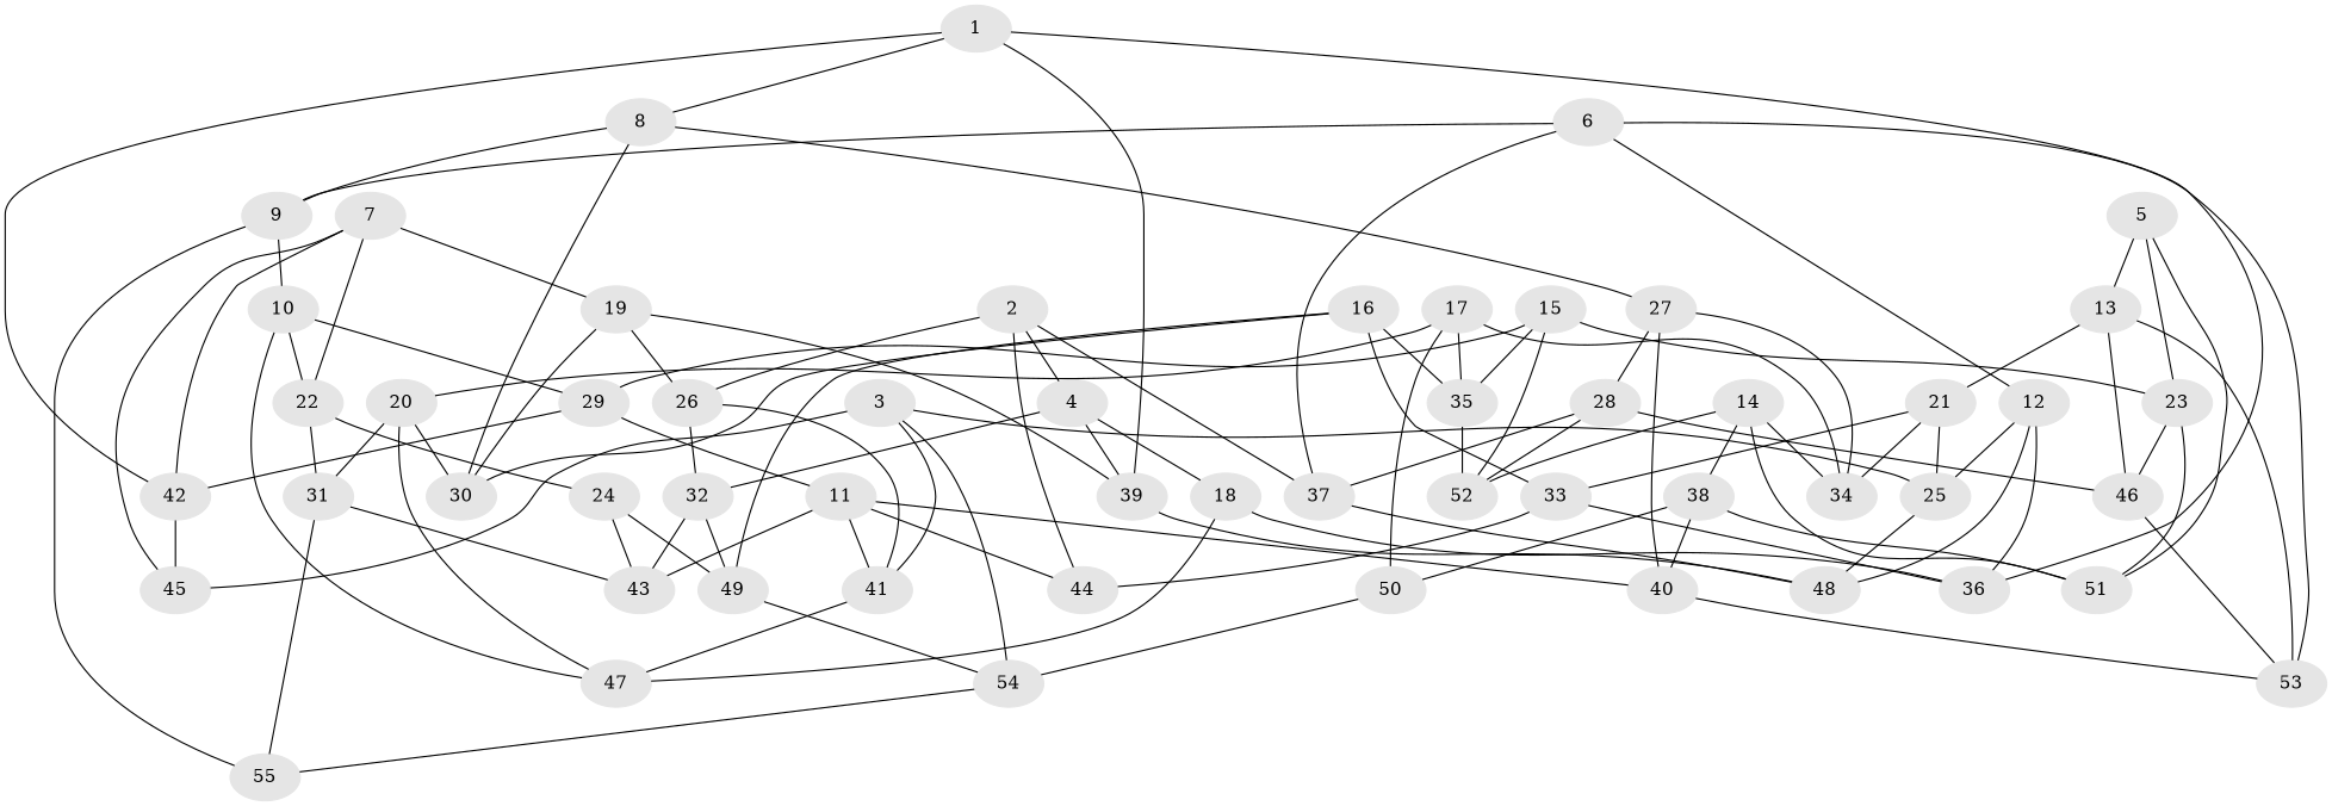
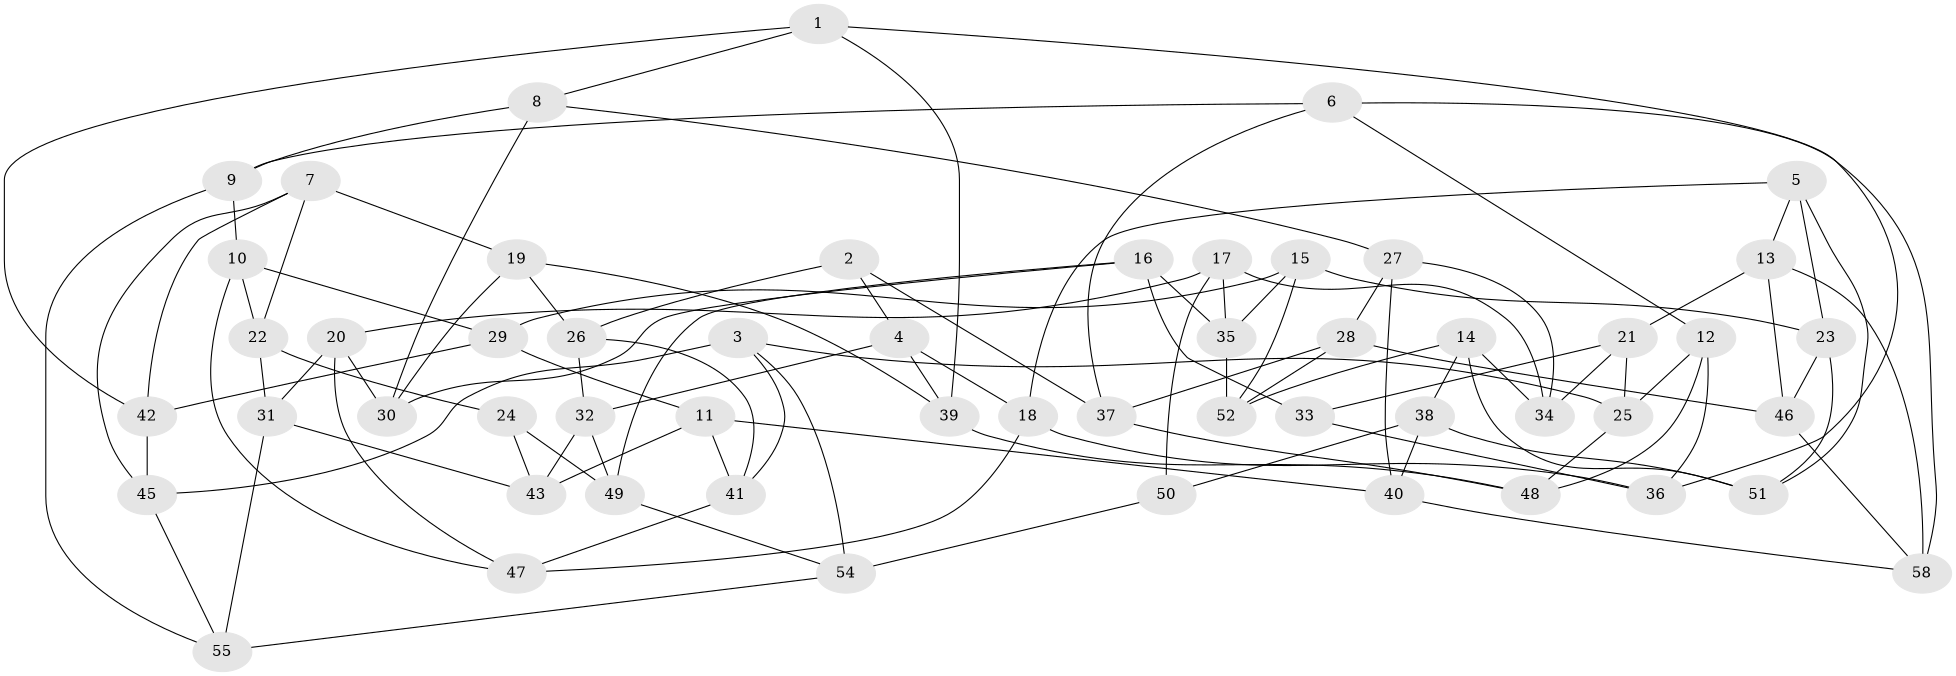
  graph {
    node [color=gray90 style=filled]
    1
    8
    36
    39
    42
    9
    27
    30
    48
    45
    2
    4
    26
    37
-   44
    18
    32
    41
    3
    25
    54
    47
    55
    43
    49
    5
    13
    23
    51
-   53
+   53 [label=58]
    21
    46
    6
    12
    10
    7
    19
    22
    31
    24
    40
    34
    28
    29
    11
    33
    14
    38
    52
    50
    15
    35
    16
    17
    20
    1 -- 8
    1 -- 36
    1 -- 39
    1 -- 42
    8 -- 9
    8 -- 27
    8 -- 30
    39 -- 48
    42 -- 45
    9 -- 55
    9 -- 10
    27 -- 40
    27 -- 34
    27 -- 28
+   45 -- 55
    2 -- 4
    2 -- 26
    2 -- 37
-   2 -- 44
    4 -- 39
    4 -- 18
    4 -- 32
    26 -- 32
    26 -- 41
    37 -- 48
    18 -- 36
    18 -- 47
    32 -- 43
    32 -- 49
    41 -- 47
    3 -- 45
    3 -- 41
    3 -- 25
    3 -- 54
    25 -- 48
    54 -- 55
    49 -- 54
+   5 -- 18
    5 -- 13
    5 -- 23
    5 -- 51
    13 -- 53
    13 -- 21
    13 -- 46
    23 -- 51
    23 -- 46
    21 -- 25
    21 -- 34
    21 -- 33
    46 -- 53
    6 -- 9
    6 -- 37
    6 -- 53
    6 -- 12
    12 -- 36
    12 -- 48
    12 -- 25
    10 -- 47
    10 -- 22
    10 -- 29
    7 -- 42
    7 -- 45
    7 -- 19
    7 -- 22
    19 -- 39
    19 -- 30
    19 -- 26
    22 -- 31
    22 -- 24
    31 -- 55
    31 -- 43
    24 -- 43
    24 -- 49
    40 -- 53
    28 -- 37
    28 -- 46
    28 -- 52
    29 -- 42
    29 -- 11
-   11 -- 44
    11 -- 41
    11 -- 43
    11 -- 40
    33 -- 36
-   33 -- 44
    14 -- 51
    14 -- 34
    14 -- 38
    14 -- 52
    38 -- 51
    38 -- 40
    38 -- 50
    50 -- 54
    15 -- 23
    15 -- 29
    15 -- 52
    15 -- 35
    35 -- 52
    16 -- 30
    16 -- 49
    16 -- 33
    16 -- 35
    17 -- 34
    17 -- 50
    17 -- 35
    17 -- 20
    20 -- 30
    20 -- 47
    20 -- 31
  }
